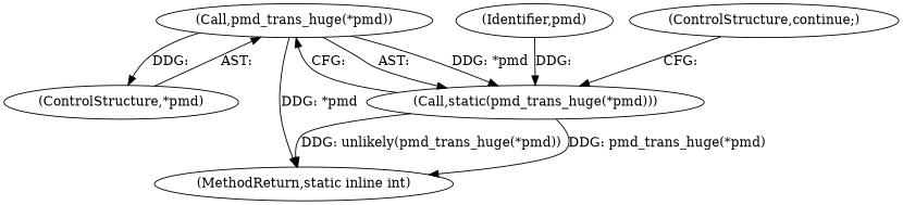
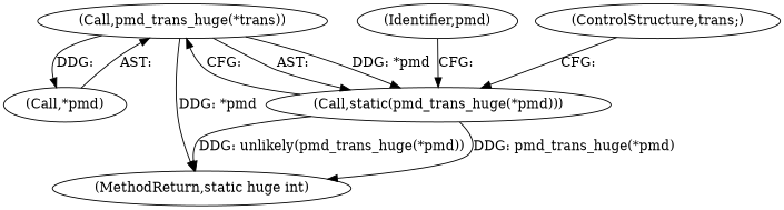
  digraph {
    fontname="DejaVu Serif"
    node [fontname="DejaVu Serif"]
    edge [fontname="DejaVu Serif"]
-   n1 [label="(Call,pmd_trans_huge(*pmd))"]
+   n1 [label="(Call,pmd_trans_huge(*trans))"]
    n2 [label="(Call,static(pmd_trans_huge(*pmd)))"]
-   n3 [label="(ControlStructure,*pmd)"]
-   n4 [label="(MethodReturn,static inline int)"]
+   n3 [label="(Call,*pmd)"]
+   n4 [label="(MethodReturn,static huge int)"]
    n5 [label="(Identifier,pmd)"]
-   n6 [label="(ControlStructure,continue;)"]
+   n6 [label="(ControlStructure,trans;)"]
    n1 -> n2 [label="AST: "]
    n1 -> n2 [label="DDG: *pmd"]
    n1 -> n3 [label="DDG: "]
    n1 -> n4 [label="DDG: *pmd"]
    n2 -> n1 [label="CFG: "]
    n2 -> n4 [label="DDG: pmd_trans_huge(*pmd)"]
    n2 -> n4 [label="DDG: unlikely(pmd_trans_huge(*pmd))"]
    n3 -> n1 [label="AST: "]
-   n5 -> n2 [label="DDG: "]
+   n5 -> n2 [label="CFG: "]
    n6 -> n2 [label="CFG: "]
  }
